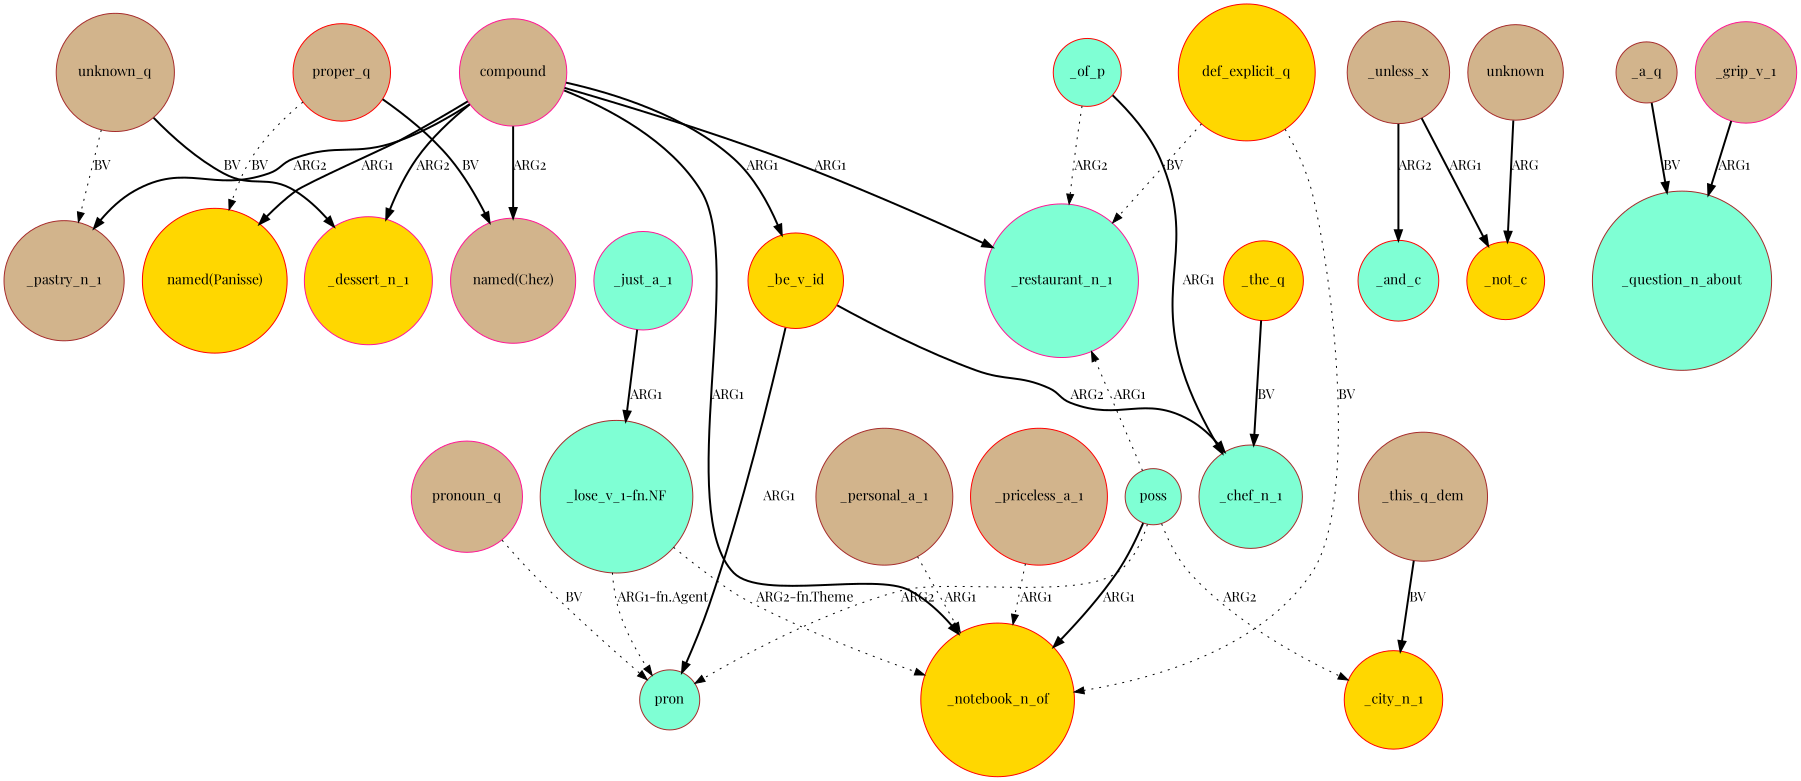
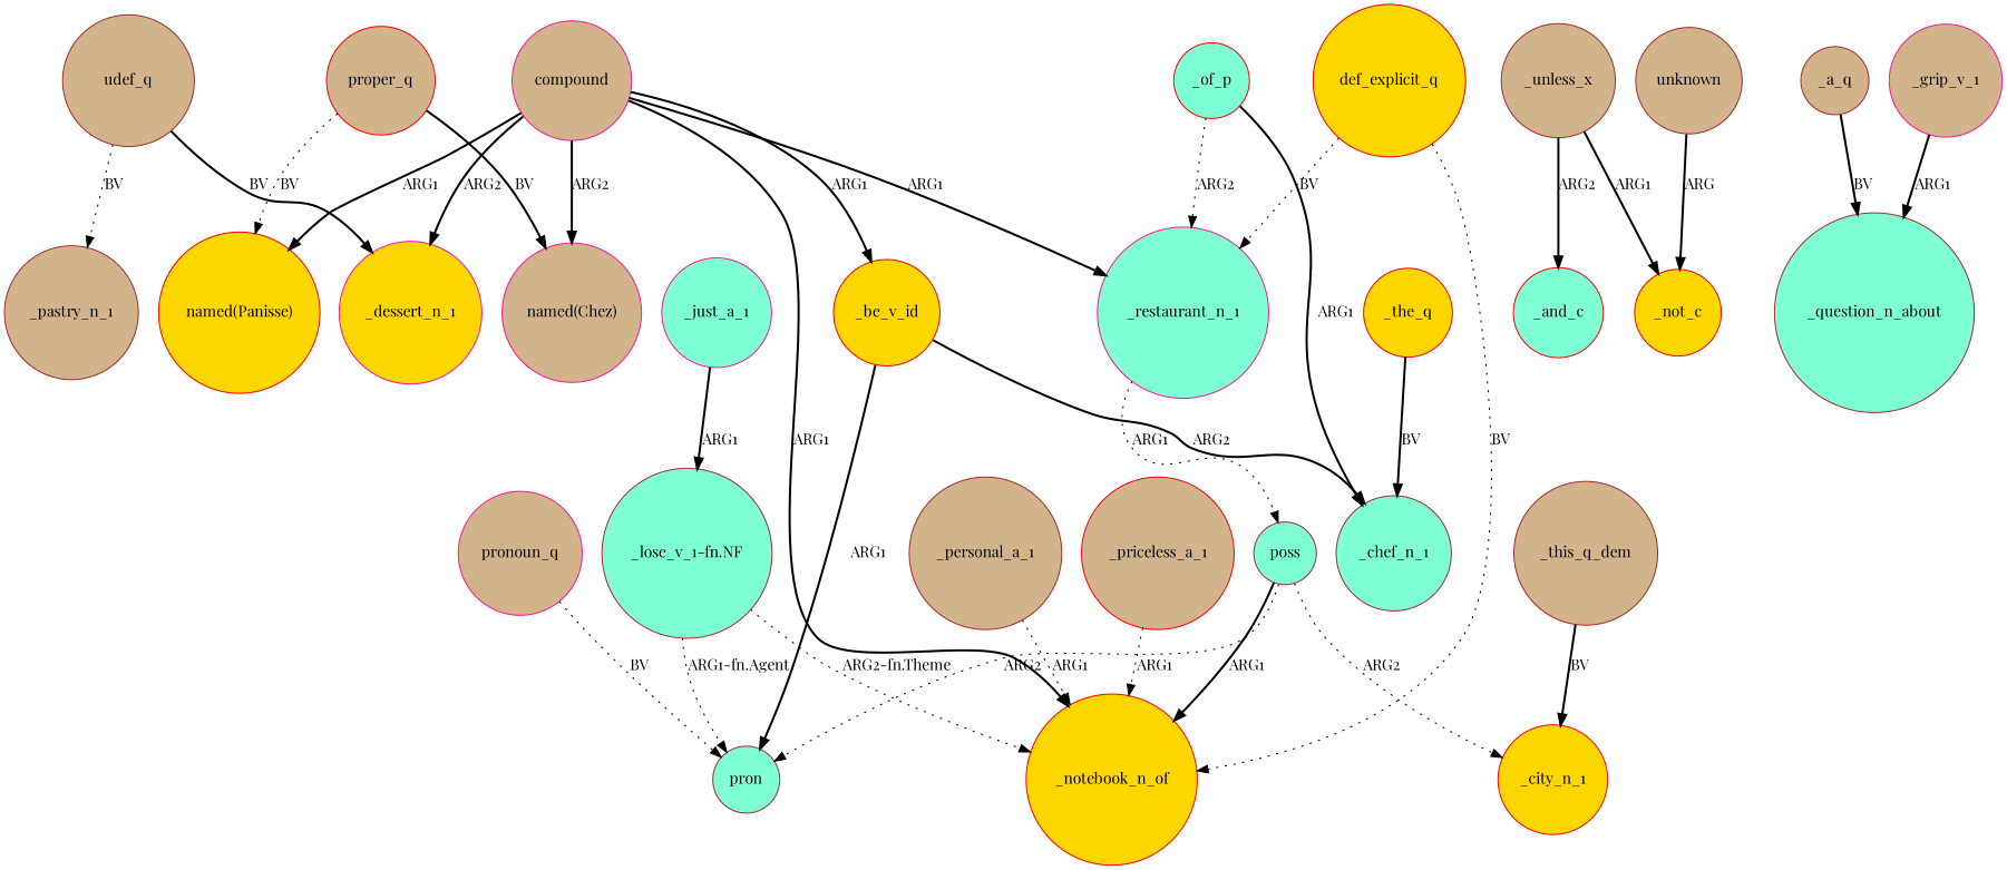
  digraph {
    fontname="Playfair Display"
    node [color=brown fillcolor=tan fontname="Playfair Display" shape=circle style=filled]
    edge [fontname="Playfair Display" style=bold]
    compound [color=deeppink]
    "named(Chez)" [color=deeppink]
    _pastry_n_1
    _notebook_n_of [color=red fillcolor=gold]
    _dessert_n_1 [color=deeppink fillcolor=gold]
    _restaurant_n_1 [color=deeppink fillcolor=aquamarine]
    "named(Panisse)" [color=red fillcolor=gold]
    _be_v_id [color=red fillcolor=gold]
    _chef_n_1 [fillcolor=aquamarine]
    poss [fillcolor=aquamarine]
    pron [fillcolor=aquamarine]
    _city_n_1 [color=red fillcolor=gold]
    "_lose_v_1-fn.NF" [fillcolor=aquamarine]
-   udef_q [label=unknown_q]
+   udef_q
    _priceless_a_1 [color=red]
    pronoun_q [color=deeppink]
    def_explicit_q [color=red fillcolor=gold]
    proper_q [color=red]
    _and_c [color=red fillcolor=aquamarine]
    _unless_x
    _not_c [color=red fillcolor=gold]
    _of_p [color=red fillcolor=aquamarine]
    _the_q [color=red fillcolor=gold]
    _just_a_1 [color=deeppink fillcolor=aquamarine]
    _personal_a_1
    _question_n_about [fillcolor=aquamarine]
    _a_q
    _grip_v_1 [color=deeppink]
    _this_q_dem
    unknown
    compound -> "named(Chez)" [label=ARG2]
-   compound -> _pastry_n_1 [label=ARG2]
    compound -> _notebook_n_of [label=ARG1]
    compound -> _dessert_n_1 [label=ARG2]
    compound -> _restaurant_n_1 [label=ARG1]
    compound -> "named(Panisse)" [label=ARG1]
    compound -> _be_v_id [label=ARG1]
    _be_v_id -> _chef_n_1 [label=ARG2]
    _be_v_id -> pron [label=ARG1]
    poss -> _notebook_n_of [label=ARG1]
-   poss -> _restaurant_n_1 [label=ARG1 style=dotted]
+   _restaurant_n_1 -> poss [label=ARG1 style=dotted]
    poss -> pron [label=ARG2 style=dotted]
    poss -> _city_n_1 [label=ARG2 style=dotted]
    "_lose_v_1-fn.NF" -> _notebook_n_of [label="ARG2-fn.Theme" style=dotted]
    "_lose_v_1-fn.NF" -> pron [label="ARG1-fn.Agent" style=dotted]
    udef_q -> _pastry_n_1 [label=BV style=dotted]
    udef_q -> _dessert_n_1 [label=BV]
    _priceless_a_1 -> _notebook_n_of [label=ARG1 style=dotted]
    pronoun_q -> pron [label=BV style=dotted]
    def_explicit_q -> _notebook_n_of [label=BV style=dotted]
    def_explicit_q -> _restaurant_n_1 [label=BV style=dotted]
    proper_q -> "named(Chez)" [label=BV]
    proper_q -> "named(Panisse)" [label=BV style=dotted]
    _unless_x -> _and_c [label=ARG2]
    _unless_x -> _not_c [label=ARG1]
    _of_p -> _restaurant_n_1 [label=ARG2 style=dotted]
    _of_p -> _chef_n_1 [label=ARG1]
    _the_q -> _chef_n_1 [label=BV]
    _just_a_1 -> "_lose_v_1-fn.NF" [label=ARG1]
    _personal_a_1 -> _notebook_n_of [label=ARG1 style=dotted]
    _a_q -> _question_n_about [label=BV]
    _grip_v_1 -> _question_n_about [label=ARG1]
    _this_q_dem -> _city_n_1 [label=BV]
    unknown -> _not_c [label=ARG]
  }
